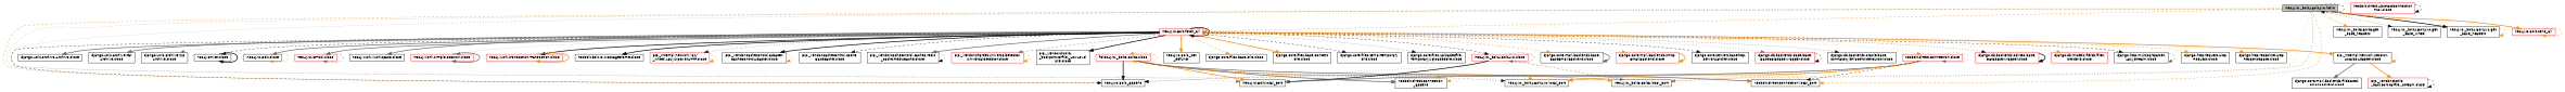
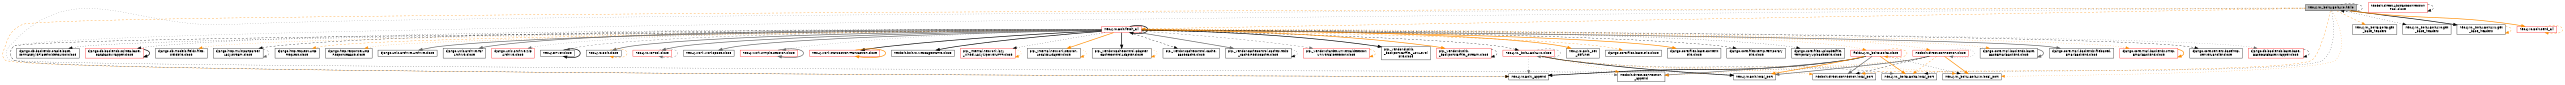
  digraph {
    rankdir=TB
    node [color=black fillcolor=white fontname=Helvetica fontsize=10 shape=record style=filled]
    edge [color=darkorange fontname=Helvetica fontsize=10 labelfontname=Helvetica labelfontsize=10 style=bold]
    n1 [fillcolor=grey75 fontcolor=black height=0.2 label="neo4j.io._bolt4.Bolt4x0.hello" width=0.4]
    n2 [height=0.2 label="neo4j.io.Bolt._append" width=0.4]
    n3 [height=0.2 label="neobolt.direct.Connection.\l_append" width=0.4]
    n4 [color=red height=0.2 label="neo4j.io.Bolt.fetch_all" width=0.4]
    n5 [height=0.2 label="neo4j.io.Bolt.local_port" width=0.4]
    n6 [height=0.2 label="neo4j.io._bolt3.Bolt3.local_port" width=0.4]
    n7 [height=0.2 label="neo4j.io._bolt4.Bolt4x0.local_port" width=0.4]
    n8 [height=0.2 label="neobolt.direct.Connection.local_port" width=0.4]
    n9 [height=0.2 label="neo4j.io._bolt3.Bolt3.get\l_base_headers" width=0.4]
-   n10 [height=0.2 label="neo4j.io._bolt4.Bolt4x0.get\l_base_wheel" width=0.4]
+   n10 [height=0.2 label="neo4j.io._bolt4.Bolt4x0.get\l_base_headers" width=0.4]
    n11 [height=0.2 label="neo4j.io._bolt4.Bolt4x1.get\l_base_headers" width=0.4]
    n12 [color=red height=0.2 label="neo4j.io.Bolt.send_all" width=0.4]
    n13 [height=0.2 label="neo4j.io.Bolt._set\l_defunct" width=0.4]
    n14 [height=0.2 label="django.core.files.base.File.close" width=0.4]
    n15 [height=0.2 label="django.core.files.base.Content\lFile.close" width=0.4]
    n16 [height=0.2 label="django.core.files.temp.Temporary\lFile.close" width=0.4]
    n17 [height=0.2 label="django.core.files.uploadedfile.\lTemporaryUploadedFile.close" width=0.4]
    n18 [height=0.2 label="django.core.mail.backends.base.\lBaseEmailBackend.close" width=0.4]
    n19 [height=0.2 label="django.core.mail.backends.filebased.\lEmailBackend.close" width=0.4]
    n20 [color=red height=0.2 label="django.core.mail.backends.smtp.\lEmailBackend.close" width=0.4]
    n21 [height=0.2 label="django.core.servers.basehttp.\lServerHandler.close" width=0.4]
    n22 [color=red height=0.2 label="django.db.backends.base.base.\lBaseDatabaseWrapper.close" width=0.4]
    n23 [height=0.2 label="django.db.backends.oracle.base.\lFormatStylePlaceholderCursor.close" width=0.4]
    n24 [color=red height=0.2 label="django.db.backends.sqlite3.base.\lDatabaseWrapper.close" width=0.4]
-   n25 [color=red height=0.2 label="django.db.models.fields.files.\lFieldFile.close" width=0.4]
+   n25 [height=0.2 label="django.db.models.fields.files.\lFieldFile.close" width=0.4]
    n26 [height=0.2 label="django.http.multipartparser.\lLazyStream.close" width=0.4]
    n27 [height=0.2 label="django.http.request.Http\lRequest.close" width=0.4]
    n28 [height=0.2 label="django.http.response.Http\lResponseBase.close" width=0.4]
    n29 [height=0.2 label="django.utils.archive.Archive.close" width=0.4]
    n30 [height=0.2 label="django.utils.archive.Tar\lArchive.close" width=0.4]
-   n31 [height=0.2 label="django.utils.archive.Zip\lArchive.close" width=0.4]
+   n31 [color=red height=0.2 label="django.utils.archive.Zip\lArchive.close" width=0.4]
    n32 [height=0.2 label="neo4j.Driver.close" width=0.4]
    n33 [height=0.2 label="neo4j.io.Bolt.close" width=0.4]
    n34 [color=red height=0.2 label="neo4j.io.IOPool.close" width=0.4]
    n35 [color=red height=0.2 label="fields4j.io._bolt3.Bolt3.close" width=0.4]
    n36 [color=red height=0.2 label="neo4j.io._bolt4.Bolt4x0.close" width=0.4]
    n37 [height=0.2 label="neo4j.work.Workspace.close" width=0.4]
    n38 [color=red height=0.2 label="neo4j.work.simple.Session.close" width=0.4]
    n39 [color=red height=0.2 label="neo4j.work.transaction.Transaction.close" width=0.4]
    n40 [height=0.2 label="neobolt.bolt.io.MessageFrame.close" width=0.4]
    n41 [color=red height=0.2 label="neobolt.direct.Connection.close" width=0.4]
    n42 [color=red height=0.2 label="pip._internal.network.lazy\l_wheel.LazyZipOverHTTP.close" width=0.4]
    n43 [height=0.2 label="pip._internal.network.session.\lLocalFSAdapter.close" width=0.4]
    n44 [height=0.2 label="pip._vendor.cachecontrol.adapter.\lCacheControlAdapter.close" width=0.4]
    n45 [height=0.2 label="pip._vendor.cachecontrol.cache.\lBaseCache.close" width=0.4]
    n46 [height=0.2 label="pip._vendor.cachecontrol.caches.redis\l_cache.RedisCache.close" width=0.4]
    n47 [color=red height=0.2 label="pip._vendor.chardet.universaldetector.\lUniversalDetector.close" width=0.4]
    n48 [height=0.2 label="pip._vendor.distlib.\l_backport.tarfile._LowLevel\lFile.close" width=0.4]
    n49 [color=red height=0.2 label="pip._vendor.distlib.\l_backport.tarfile._Stream.close" width=0.4]
    n50 [color=red height=0.2 label="neobolt.direct.AbstractConnection\lPool.close" width=0.4]
    n1 -> n1 [color=black style=dashed]
    n1 -> n2 [style=dashed]
    n1 -> n3 [color=gray40 style=dotted]
    n1 -> n4 [style=dashed]
    n1 -> n5 [color=gray40 style=dotted]
    n1 -> n6 [color=black style=dotted]
    n1 -> n7 [style=dotted]
    n1 -> n8 [style=dashed]
    n1 -> n9 [style=dashed]
    n1 -> n10 [color=black style=dotted]
    n1 -> n11 [color=black]
    n1 -> n12
    n4 -> n2 [color=black style=dashed]
    n4 -> n4 [color=black]
    n4 -> n13
    n4 -> n14 [style=dashed]
    n4 -> n15
    n4 -> n16 [color=black style=dashed]
    n4 -> n17 [color=black style=dotted]
-   n4 -> n18 [style=dashed]
-   n43 -> n19 [color=gray40]
+   n4 -> n18 [style=dotted]
+   n4 -> n19 [color=gray40]
    n4 -> n20 [style=dotted]
    n4 -> n21 [color=black style=dashed]
    n4 -> n22 [color=gray40 style=dotted]
    n4 -> n23 [color=black style=dotted]
    n4 -> n24 [color=black style=dotted]
    n4 -> n25 [style=dotted]
    n4 -> n26 [color=black style=dashed]
    n4 -> n27 [style=dashed]
    n4 -> n28 [style=dotted]
    n4 -> n29 [color=gray40]
    n4 -> n30 [color=gray40]
    n4 -> n31 [color=gray40 style=dotted]
-   n4 -> n32 [color=black style=dashed]
+   n4 -> n32 [color=gray40 style=dashed]
    n4 -> n33 [color=gray40]
    n4 -> n34 [color=gray40]
    n4 -> n35 [style=dotted]
    n4 -> n36 [color=black style=dashed]
    n4 -> n37 [color=gray40]
    n4 -> n38 [color=gray40 style=dotted]
    n4 -> n39 [color=black]
    n4 -> n40 [color=black]
    n4 -> n41 [style=dotted]
    n4 -> n42 [color=black style=dotted]
    n4 -> n43
    n4 -> n44 [color=black]
    n4 -> n45 [color=black style=dashed]
    n4 -> n46 [color=gray40]
    n4 -> n47 [color=gray40 style=dashed]
    n4 -> n48 [color=black]
-   n43 -> n49
+   n4 -> n49
    n11 -> n11 [style=dashed]
    n12 -> n12 [style=dashed]
    n18 -> n18 [color=gray40]
    n20 -> n20
    n22 -> n22 [color=black style=dashed]
    n24 -> n24 [color=black]
    n26 -> n26 [color=gray40 style=dashed]
    n32 -> n32 [color=black]
    n33 -> n33 [style=dashed]
    n34 -> n34 [color=gray40 style=dashed]
    n35 -> n2 [color=black]
    n35 -> n3 [color=gray40]
    n35 -> n5
    n35 -> n6
    n35 -> n7 [color=black style=dotted]
    n35 -> n8 [color=gray40]
    n35 -> n35 [style=dashed]
    n36 -> n2 [color=gray40 style=dotted]
    n36 -> n3 [style=dotted]
    n36 -> n5 [color=black]
    n36 -> n6 [color=gray40 style=dashed]
    n36 -> n7 [style=dotted]
    n36 -> n8 [style=dotted]
    n36 -> n36 [color=gray40 style=dashed]
    n38 -> n38 [color=gray40]
    n39 -> n39
    n41 -> n2 [color=black style=dotted]
    n41 -> n3 [style=dotted]
    n41 -> n5 [color=gray40]
    n41 -> n6 [style=dashed]
    n41 -> n7
    n41 -> n8 [color=black style=dashed]
    n41 -> n41 [color=gray40 style=dotted]
    n42 -> n42 [style=dotted]
    n43 -> n43 [style=dotted]
    n44 -> n44 [style=dotted]
    n46 -> n46 [color=black style=dotted]
    n47 -> n47 [style=dashed]
    n49 -> n49 [color=black style=dashed]
    n50 -> n50 [color=black style=dashed]
  }
